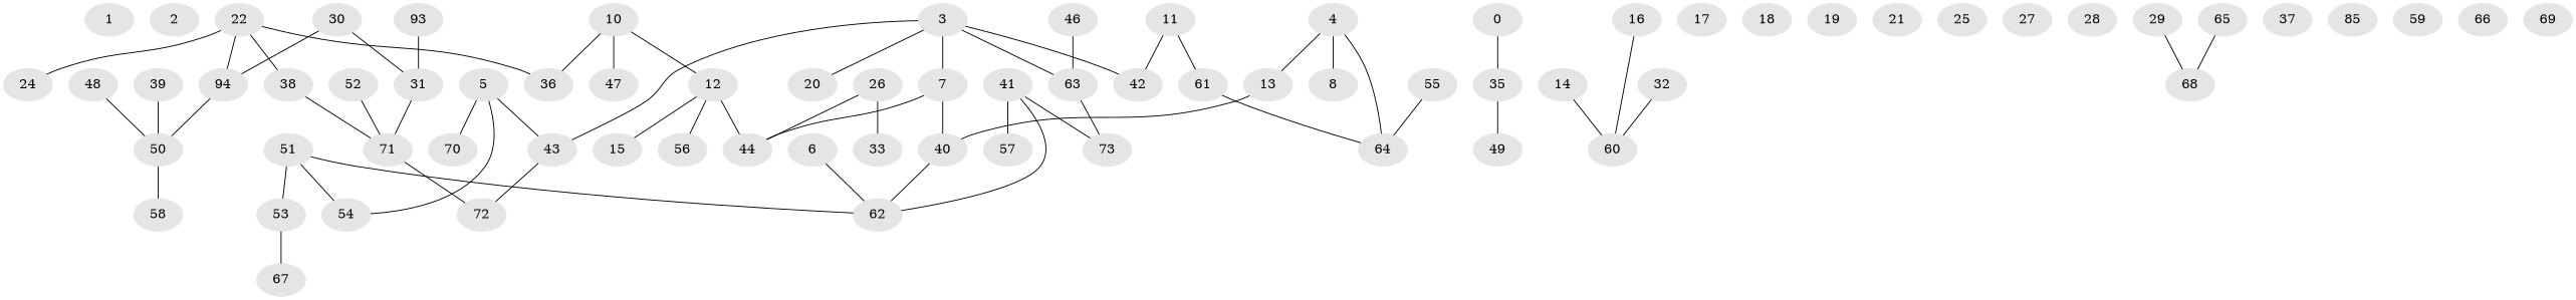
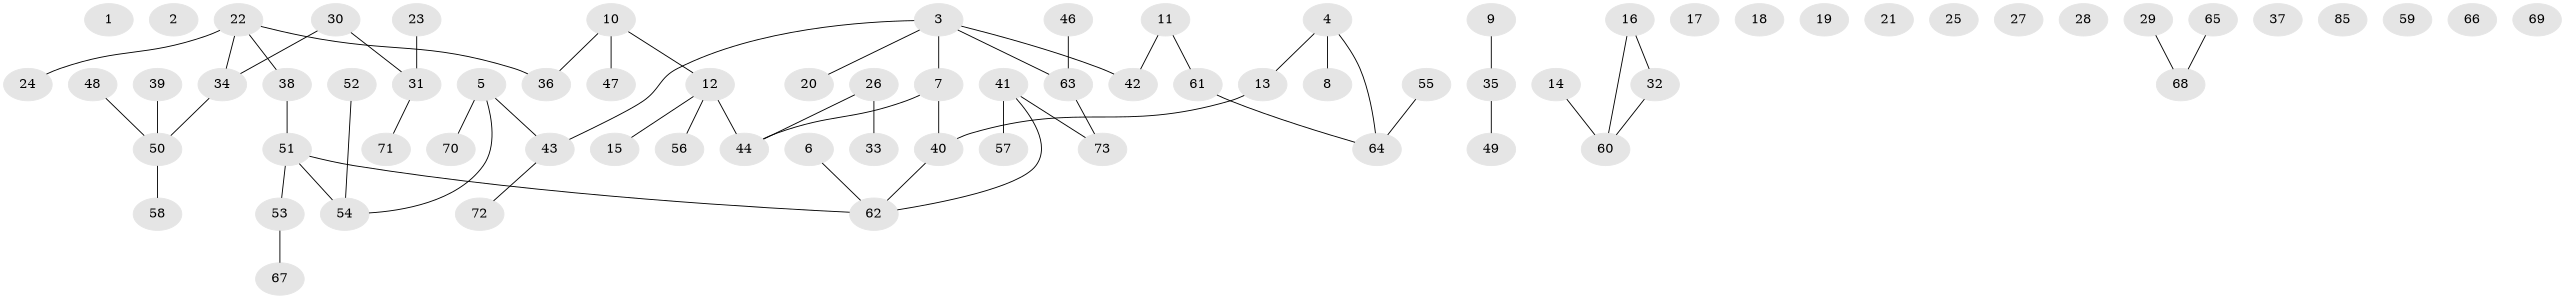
  graph {
    node [color=gray90 style=filled]
    1
    2
    3
    7
    20
    42
    43
    63
    40
    44
    72
    73
    4
    8
    13
    64
    5
    54
    70
    6
    62
-   9 [label=0]
+   9
    35
    49
    10
    12
    36
    47
    15
    56
    11
    61
    14
    60
    16
    32
    17
    18
    19
-   23 [label=93]
+   23
    31
    21
    22
    24
-   34 [label=94]
+   34
    38
    50
    51
    71
    25
    26
    33
    27
    28
    29
    68
    30
    58
    37
    53
    39
    41
    57
    n64 [label=85]
    46
    48
    67
    52
    55
    59
    65
    66
    69
    3 -- 7
    3 -- 20
    3 -- 42
    3 -- 43
    3 -- 63
    7 -- 40
    7 -- 44
    43 -- 72
    63 -- 73
    40 -- 62
    4 -- 8
    4 -- 13
    4 -- 64
    13 -- 40
    5 -- 43
    5 -- 54
    5 -- 70
    6 -- 62
    9 -- 35
    35 -- 49
    10 -- 12
    10 -- 36
    10 -- 47
    12 -- 44
    12 -- 15
    12 -- 56
    11 -- 42
    11 -- 61
    61 -- 64
    14 -- 60
    16 -- 60
+   16 -- 32
    32 -- 60
    23 -- 31
    31 -- 71
    22 -- 36
    22 -- 24
    22 -- 34
    22 -- 38
    34 -- 50
-   38 -- 71
+   38 -- 51
    50 -- 58
    51 -- 54
    51 -- 62
    51 -- 53
-   71 -- 72
    26 -- 44
    26 -- 33
    29 -- 68
    30 -- 31
    30 -- 34
    53 -- 67
    39 -- 50
    41 -- 73
    41 -- 62
    41 -- 57
    46 -- 63
    48 -- 50
-   52 -- 71
+   52 -- 54
    55 -- 64
    65 -- 68
  }
